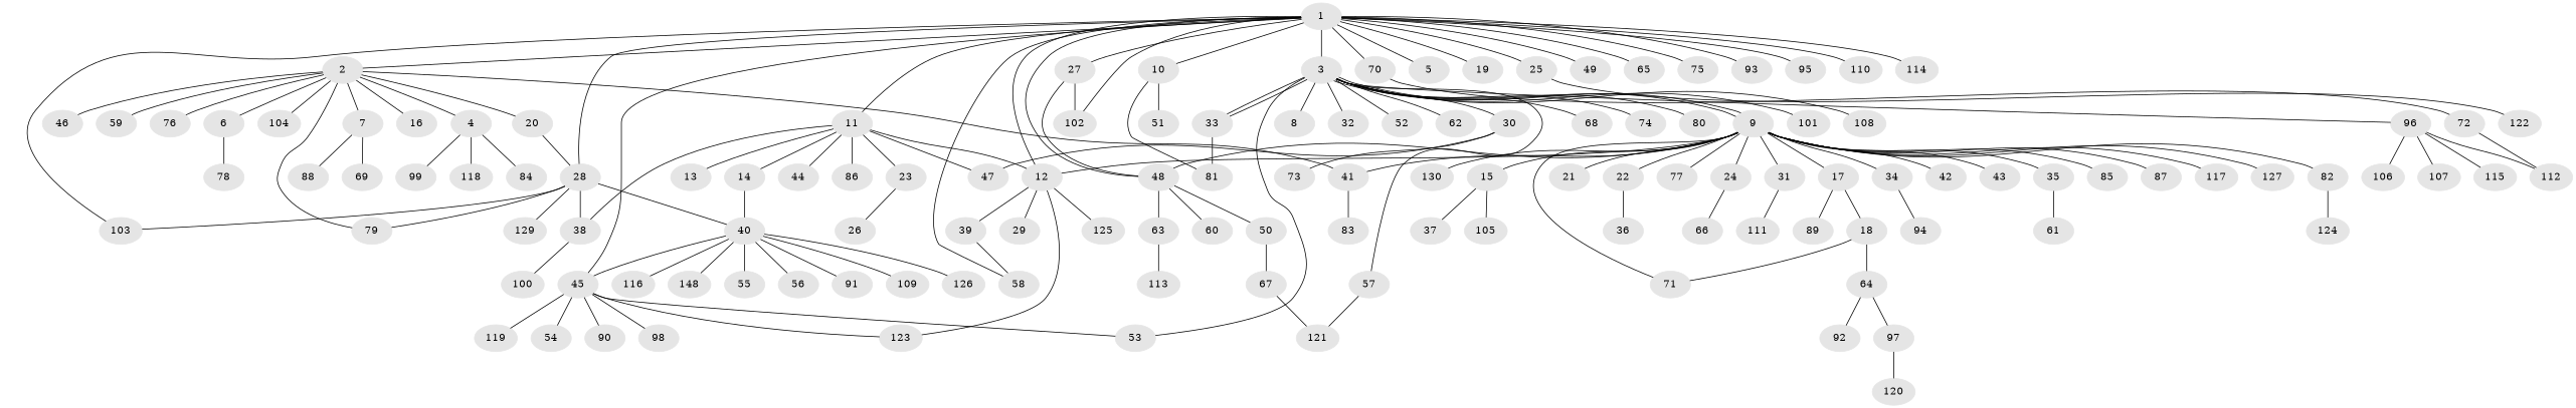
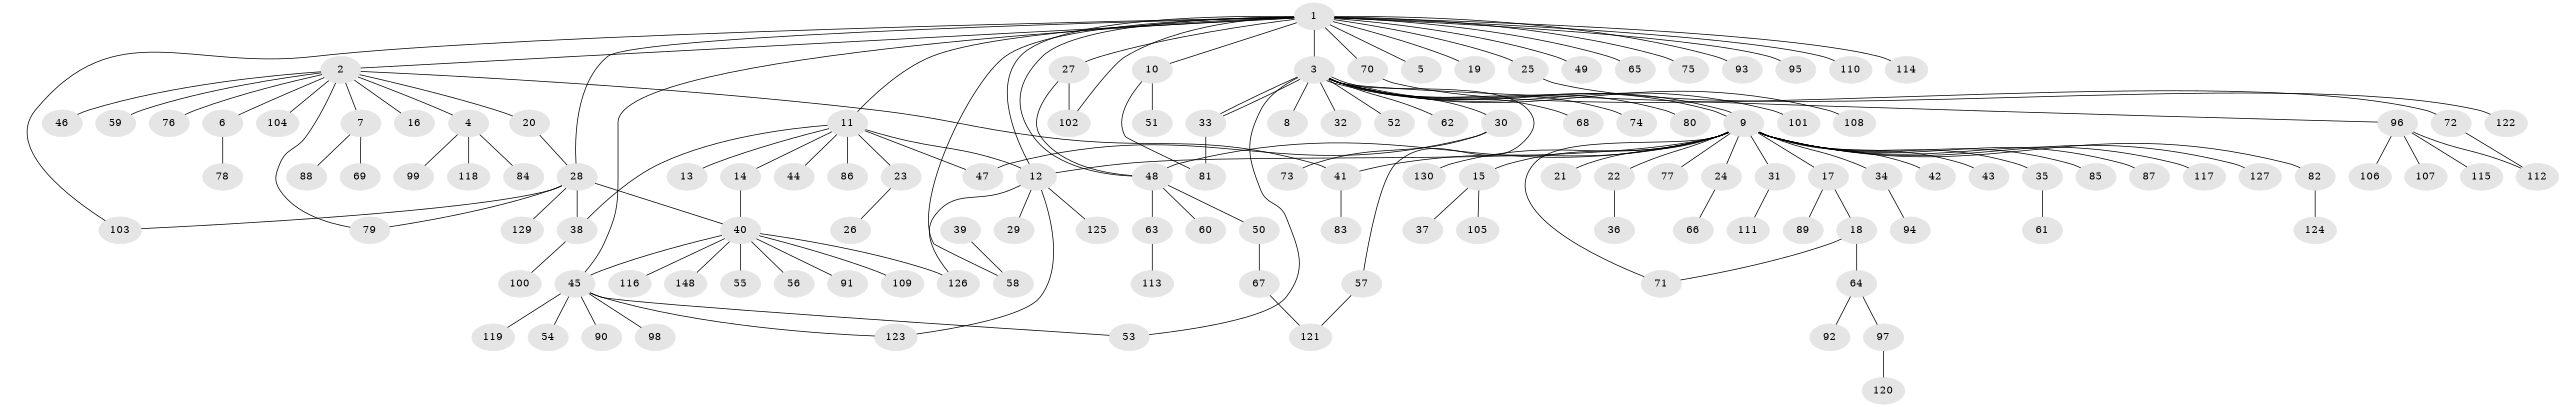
  graph {
    node [color=gray90 style=filled]
    1
    2
    3
    5
    10
    11
    12
    19
    25
    27
    28
    45
    48
    49
    58
    65
    70
    75
    93
    95
    102
    103
    110
    114
    4
    6
    7
    16
    20
    41
    46
    59
    76
    79
    104
    9
    8
    30
    32
    33
    52
    53
    57
    62
    68
    74
    80
    96
    101
    108
    51
    81
    13
    14
    23
    38
    44
    47
    86
    29
    39
    123
    125
    122
    40
    129
    54
    90
    98
    119
    50
    60
    63
    72
    84
    99
    118
    78
    69
    88
    15
    17
    21
    22
    24
    31
    34
    35
    42
    43
    71
    77
    82
    85
    87
    117
    127
    130
    83
    73
    121
    112
    106
    107
    115
    37
    105
    18
    89
    36
    66
    111
    94
    61
    124
    26
    100
    55
    56
    91
    109
    116
    126
    n124 [label=148]
    64
    92
    97
    67
    113
    120
    1 -- 2
    1 -- 3
    1 -- 5
    1 -- 10
    1 -- 11
    1 -- 12
    1 -- 19
    1 -- 25
    1 -- 27
    1 -- 28
    1 -- 45
    1 -- 48
    1 -- 49
    1 -- 58
    1 -- 65
    1 -- 70
    1 -- 75
    1 -- 93
    1 -- 95
    1 -- 102
    1 -- 103
    1 -- 110
    1 -- 114
    2 -- 4
    2 -- 6
    2 -- 7
    2 -- 16
    2 -- 20
    2 -- 41
    2 -- 46
    2 -- 59
    2 -- 76
    2 -- 79
    2 -- 104
    3 -- 9
    3 -- 9
    3 -- 8
    3 -- 30
    3 -- 32
    3 -- 33
    3 -- 33
    3 -- 52
    3 -- 53
    3 -- 57
    3 -- 62
    3 -- 68
    3 -- 74
    3 -- 80
    3 -- 96
    3 -- 101
    3 -- 108
    10 -- 51
    10 -- 81
    11 -- 12
    11 -- 13
    11 -- 14
    11 -- 23
    11 -- 38
    11 -- 44
    11 -- 47
    11 -- 86
    12 -- 29
-   12 -- 39
+   12 -- 126
    12 -- 123
    12 -- 125
    25 -- 122
    27 -- 48
    27 -- 102
    28 -- 103
    28 -- 79
    28 -- 38
    28 -- 40
    28 -- 129
    45 -- 53
    45 -- 123
    45 -- 54
    45 -- 90
    45 -- 98
    45 -- 119
    48 -- 50
    48 -- 60
    48 -- 63
    70 -- 72
    4 -- 84
    4 -- 99
    4 -- 118
    6 -- 78
    7 -- 69
    7 -- 88
    20 -- 28
    41 -- 83
    9 -- 12
    9 -- 48
    9 -- 41
    9 -- 15
    9 -- 17
    9 -- 21
    9 -- 22
    9 -- 24
    9 -- 31
    9 -- 34
    9 -- 35
    9 -- 42
    9 -- 43
    9 -- 71
    9 -- 77
    9 -- 82
    9 -- 85
    9 -- 87
    9 -- 117
    9 -- 127
    9 -- 130
    30 -- 47
    30 -- 73
    33 -- 81
    57 -- 121
    96 -- 112
    96 -- 106
    96 -- 107
    96 -- 115
    14 -- 40
    23 -- 26
    38 -- 100
    39 -- 58
    40 -- 45
    40 -- 55
    40 -- 56
    40 -- 91
    40 -- 109
    40 -- 116
    40 -- 126
    40 -- n124
    50 -- 67
    63 -- 113
    72 -- 112
    15 -- 37
    15 -- 105
    17 -- 18
    17 -- 89
    22 -- 36
    24 -- 66
    31 -- 111
    34 -- 94
    35 -- 61
    82 -- 124
    18 -- 71
    18 -- 64
    64 -- 92
    64 -- 97
    97 -- 120
    67 -- 121
  }
